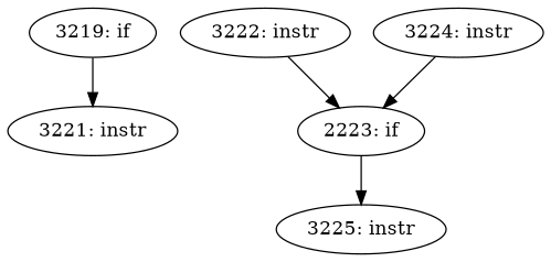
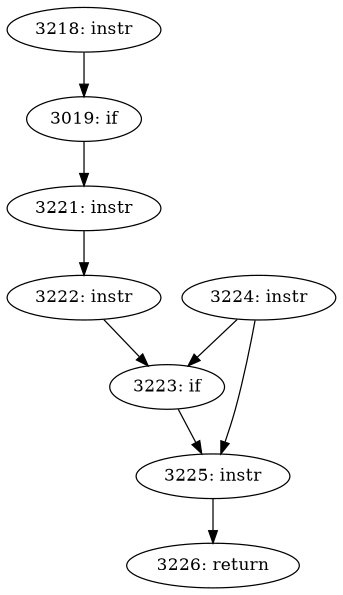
  digraph {
-   n2 [label="3219: if"]
+   n1 [label="3218: instr"]
+   n2 [label="3019: if"]
    n3 [label="3221: instr"]
    n4 [label="3222: instr"]
-   n5 [label="2223: if"]
+   n5 [label="3223: if"]
    n6 [label="3225: instr"]
    n7 [label="3224: instr"]
+   n8 [label="3226: return"]
+   n1 -> n2
    n2 -> n3
+   n3 -> n4
    n4 -> n5
    n5 -> n6
+   n6 -> n8
    n7 -> n5
+   n7 -> n6
  }
